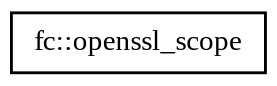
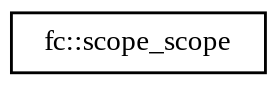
  digraph {
    rankdir=TB
    fontname="Liberation Serif"
-   n1 [color=black fillcolor=white fontname="Liberation Serif" fontsize=10 height=0.2 label="fc::openssl_scope" shape=record style=filled width=0.4]
+   n1 [color=black fillcolor=white fontname="Liberation Serif" fontsize=10 height=0.2 label="fc::scope_scope" shape=record style=filled width=0.4]
  }
